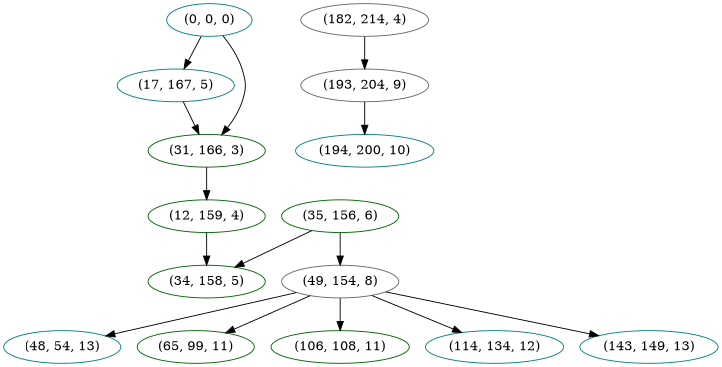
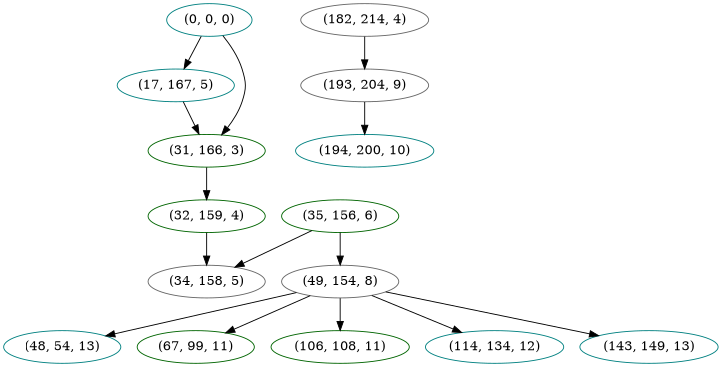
  digraph {
    node [color=teal]
    n1 [label="(17, 167, 5)"]
    "(0, 0, 0)"
    "(31, 166, 3)" [color=darkgreen]
    "(182, 214, 4)" [color=gray40]
    "(193, 204, 9)" [color=gray40]
-   "(32, 159, 4)" [color=darkgreen label="(12, 159, 4)"]
-   "(34, 158, 5)" [color=darkgreen]
+   "(32, 159, 4)" [color=darkgreen]
+   "(34, 158, 5)" [color=gray40]
    "(35, 156, 6)" [color=darkgreen]
    n9 [color=gray40 label="(49, 154, 8)"]
    "(48, 54, 13)"
-   "(67, 99, 11)" [color=darkgreen label="(65, 99, 11)"]
+   "(67, 99, 11)" [color=darkgreen]
    "(106, 108, 11)" [color=darkgreen]
    "(114, 134, 12)"
    "(143, 149, 13)"
    "(194, 200, 10)"
    n1 -> "(31, 166, 3)"
    "(0, 0, 0)" -> n1
    "(0, 0, 0)" -> "(31, 166, 3)"
    "(31, 166, 3)" -> "(32, 159, 4)"
    "(182, 214, 4)" -> "(193, 204, 9)"
    "(193, 204, 9)" -> "(194, 200, 10)"
    "(32, 159, 4)" -> "(34, 158, 5)"
    "(35, 156, 6)" -> "(34, 158, 5)"
    "(35, 156, 6)" -> n9
    n9 -> "(48, 54, 13)"
    n9 -> "(67, 99, 11)"
    n9 -> "(106, 108, 11)"
    n9 -> "(114, 134, 12)"
    n9 -> "(143, 149, 13)"
  }
